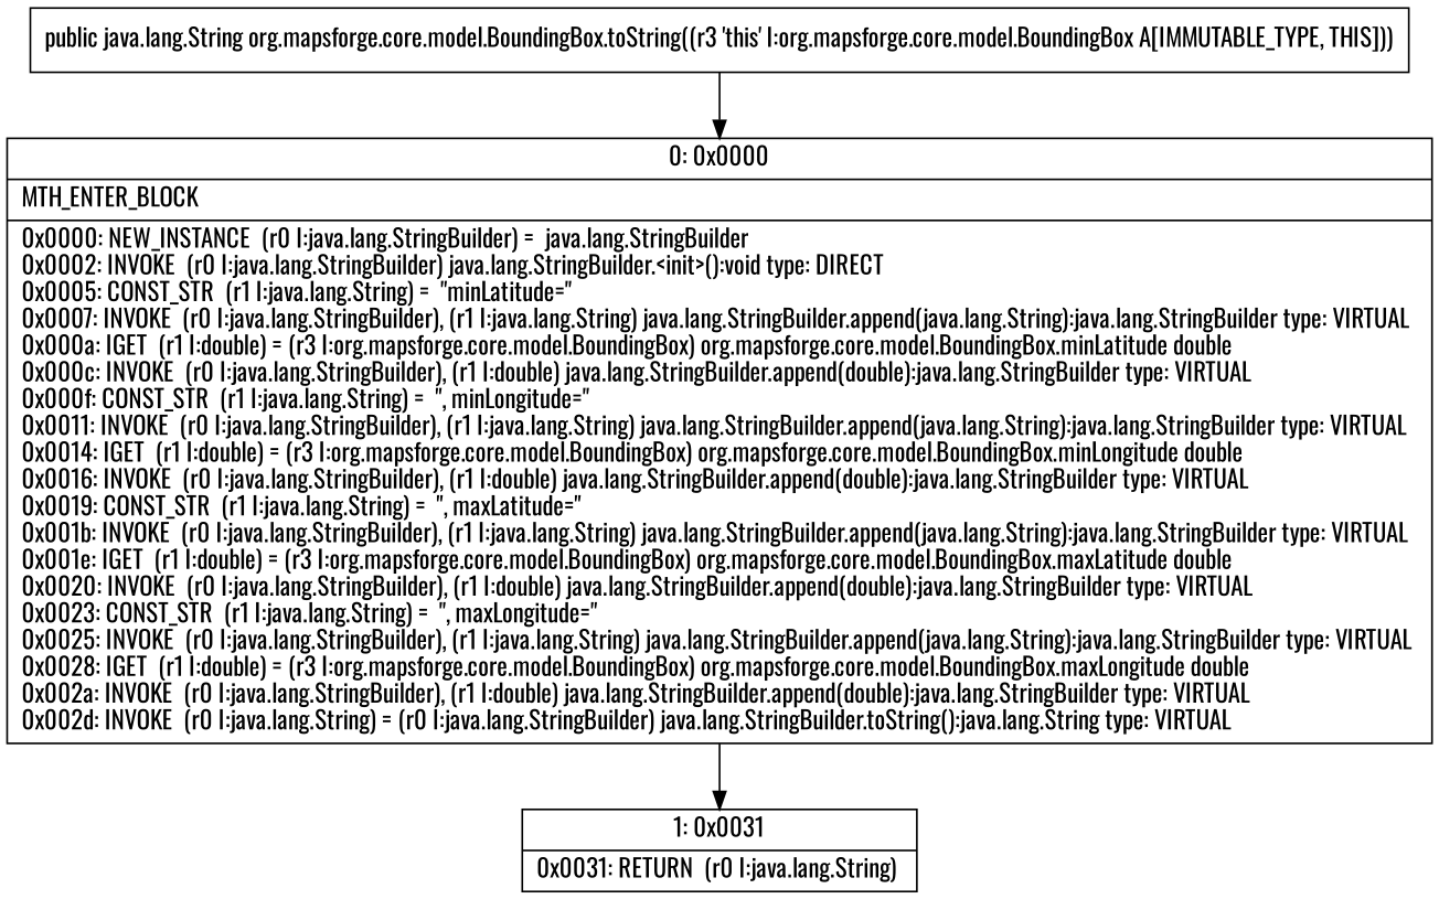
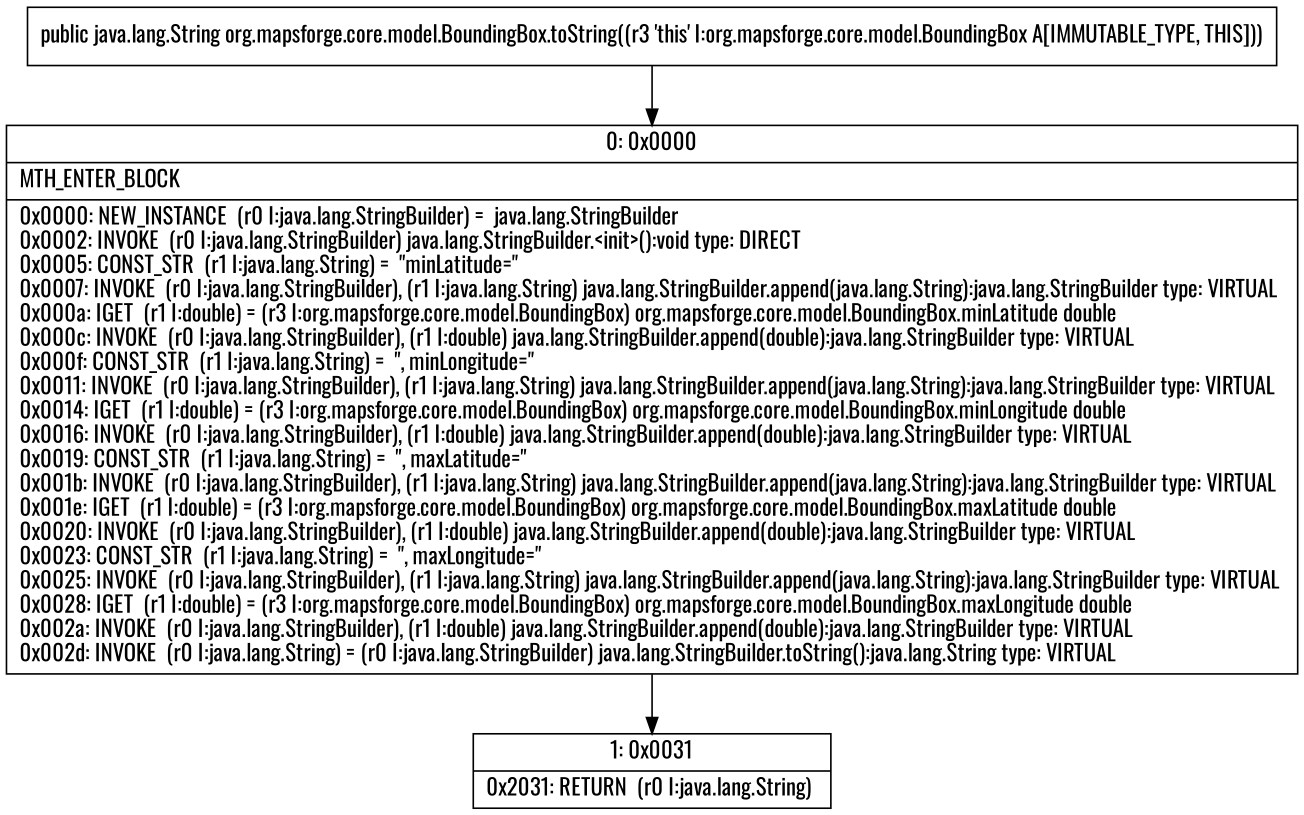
  digraph {
    fontname=Oswald
    node [shape=record fontname=Oswald]
    edge [fontname=Oswald]
    n1 [label="{0\:\ 0x0000|MTH_ENTER_BLOCK\l|0x0000: NEW_INSTANCE  (r0 I:java.lang.StringBuilder) =  java.lang.StringBuilder \l0x0002: INVOKE  (r0 I:java.lang.StringBuilder) java.lang.StringBuilder.\<init\>():void type: DIRECT \l0x0005: CONST_STR  (r1 I:java.lang.String) =  \"minLatitude=\" \l0x0007: INVOKE  (r0 I:java.lang.StringBuilder), (r1 I:java.lang.String) java.lang.StringBuilder.append(java.lang.String):java.lang.StringBuilder type: VIRTUAL \l0x000a: IGET  (r1 I:double) = (r3 I:org.mapsforge.core.model.BoundingBox) org.mapsforge.core.model.BoundingBox.minLatitude double \l0x000c: INVOKE  (r0 I:java.lang.StringBuilder), (r1 I:double) java.lang.StringBuilder.append(double):java.lang.StringBuilder type: VIRTUAL \l0x000f: CONST_STR  (r1 I:java.lang.String) =  \", minLongitude=\" \l0x0011: INVOKE  (r0 I:java.lang.StringBuilder), (r1 I:java.lang.String) java.lang.StringBuilder.append(java.lang.String):java.lang.StringBuilder type: VIRTUAL \l0x0014: IGET  (r1 I:double) = (r3 I:org.mapsforge.core.model.BoundingBox) org.mapsforge.core.model.BoundingBox.minLongitude double \l0x0016: INVOKE  (r0 I:java.lang.StringBuilder), (r1 I:double) java.lang.StringBuilder.append(double):java.lang.StringBuilder type: VIRTUAL \l0x0019: CONST_STR  (r1 I:java.lang.String) =  \", maxLatitude=\" \l0x001b: INVOKE  (r0 I:java.lang.StringBuilder), (r1 I:java.lang.String) java.lang.StringBuilder.append(java.lang.String):java.lang.StringBuilder type: VIRTUAL \l0x001e: IGET  (r1 I:double) = (r3 I:org.mapsforge.core.model.BoundingBox) org.mapsforge.core.model.BoundingBox.maxLatitude double \l0x0020: INVOKE  (r0 I:java.lang.StringBuilder), (r1 I:double) java.lang.StringBuilder.append(double):java.lang.StringBuilder type: VIRTUAL \l0x0023: CONST_STR  (r1 I:java.lang.String) =  \", maxLongitude=\" \l0x0025: INVOKE  (r0 I:java.lang.StringBuilder), (r1 I:java.lang.String) java.lang.StringBuilder.append(java.lang.String):java.lang.StringBuilder type: VIRTUAL \l0x0028: IGET  (r1 I:double) = (r3 I:org.mapsforge.core.model.BoundingBox) org.mapsforge.core.model.BoundingBox.maxLongitude double \l0x002a: INVOKE  (r0 I:java.lang.StringBuilder), (r1 I:double) java.lang.StringBuilder.append(double):java.lang.StringBuilder type: VIRTUAL \l0x002d: INVOKE  (r0 I:java.lang.String) = (r0 I:java.lang.StringBuilder) java.lang.StringBuilder.toString():java.lang.String type: VIRTUAL \l}"]
-   n2 [label="{1\:\ 0x0031|0x0031: RETURN  (r0 I:java.lang.String) \l}"]
+   n2 [label="{1\:\ 0x0031|0x2031: RETURN  (r0 I:java.lang.String) \l}"]
    n3 [label="{public java.lang.String org.mapsforge.core.model.BoundingBox.toString((r3 'this' I:org.mapsforge.core.model.BoundingBox A[IMMUTABLE_TYPE, THIS])) }"]
    n1 -> n2
    n3 -> n1
  }
